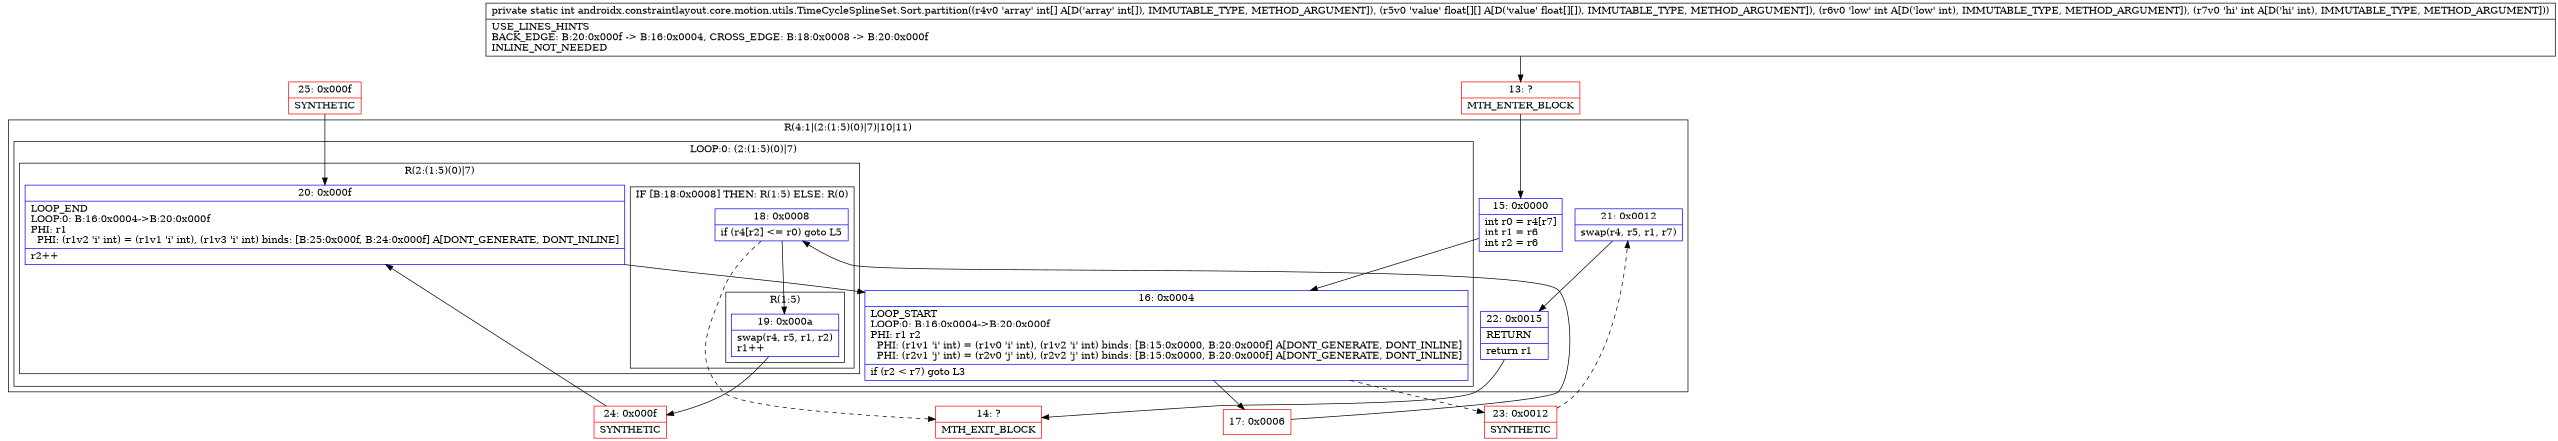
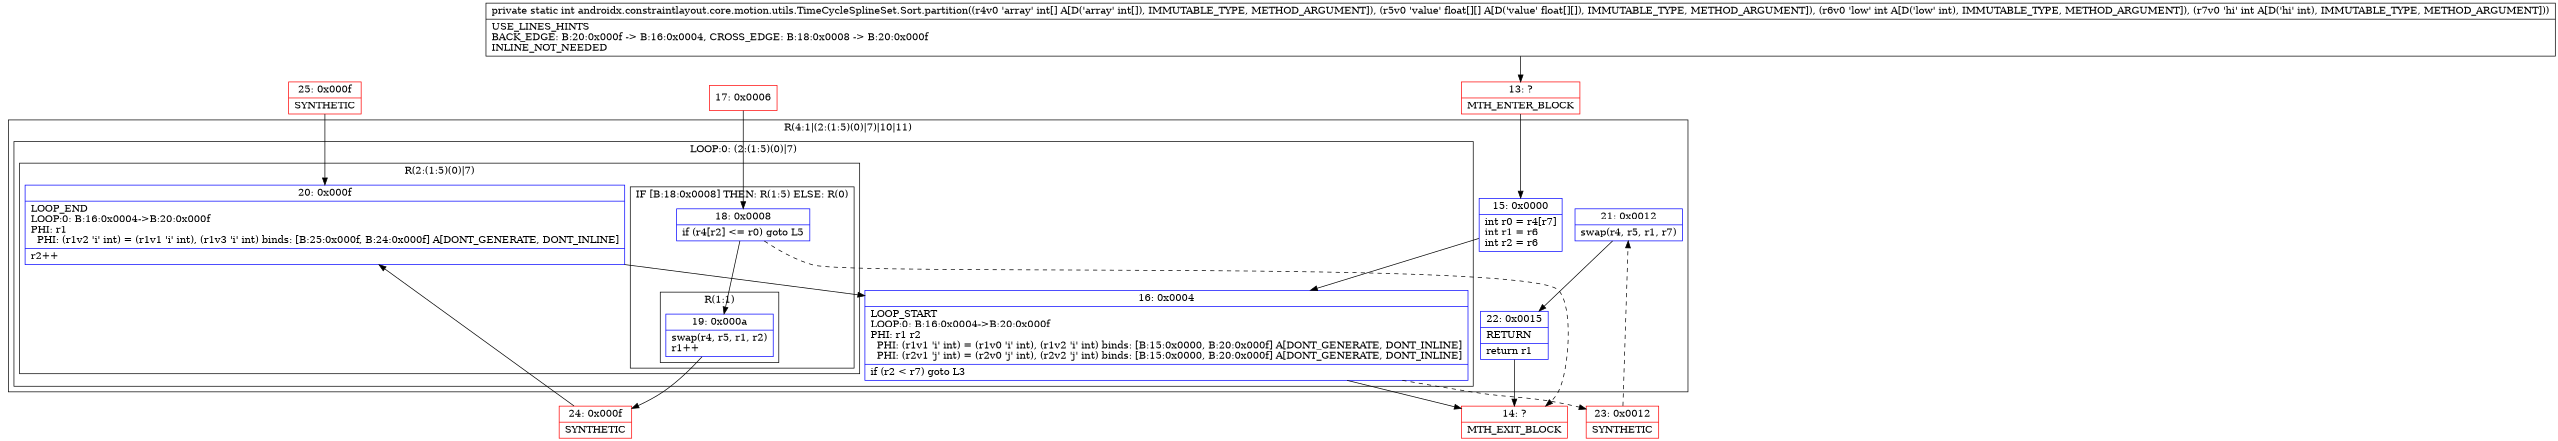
  digraph {
    node [color=blue shape=record]
    n1 [label="{19\:\ 0x000a|swap(r4, r5, r1, r2)\lr1++\l}"]
    n2 [label="{18\:\ 0x0008|if (r4[r2] \<= r0) goto L5\l}"]
    n3 [label="{20\:\ 0x000f|LOOP_END\lLOOP:0: B:16:0x0004\-\>B:20:0x000f\lPHI: r1 \l  PHI: (r1v2 'i' int) = (r1v1 'i' int), (r1v3 'i' int) binds: [B:25:0x000f, B:24:0x000f] A[DONT_GENERATE, DONT_INLINE]\l|r2++\l}"]
    n4 [label="{16\:\ 0x0004|LOOP_START\lLOOP:0: B:16:0x0004\-\>B:20:0x000f\lPHI: r1 r2 \l  PHI: (r1v1 'i' int) = (r1v0 'i' int), (r1v2 'i' int) binds: [B:15:0x0000, B:20:0x000f] A[DONT_GENERATE, DONT_INLINE]\l  PHI: (r2v1 'j' int) = (r2v0 'j' int), (r2v2 'j' int) binds: [B:15:0x0000, B:20:0x000f] A[DONT_GENERATE, DONT_INLINE]\l|if (r2 \< r7) goto L3\l}"]
    n5 [label="{15\:\ 0x0000|int r0 = r4[r7]\lint r1 = r6\lint r2 = r6\l}"]
    n6 [label="{21\:\ 0x0012|swap(r4, r5, r1, r7)\l}"]
    n7 [label="{22\:\ 0x0015|RETURN\l|return r1\l}"]
    n8 [color=red label="{24\:\ 0x000f|SYNTHETIC\l}"]
    n9 [color=red label="{14\:\ ?|MTH_EXIT_BLOCK\l}"]
    n10 [color=red label="{17\:\ 0x0006}"]
    n11 [color=red label="{23\:\ 0x0012|SYNTHETIC\l}"]
    n12 [color=red label="{25\:\ 0x000f|SYNTHETIC\l}"]
    n13 [color=red label="{13\:\ ?|MTH_ENTER_BLOCK\l}"]
    n14 [label="{private static int androidx.constraintlayout.core.motion.utils.TimeCycleSplineSet.Sort.partition((r4v0 'array' int[] A[D('array' int[]), IMMUTABLE_TYPE, METHOD_ARGUMENT]), (r5v0 'value' float[][] A[D('value' float[][]), IMMUTABLE_TYPE, METHOD_ARGUMENT]), (r6v0 'low' int A[D('low' int), IMMUTABLE_TYPE, METHOD_ARGUMENT]), (r7v0 'hi' int A[D('hi' int), IMMUTABLE_TYPE, METHOD_ARGUMENT]))  | USE_LINES_HINTS\lBACK_EDGE: B:20:0x000f \-\> B:16:0x0004, CROSS_EDGE: B:18:0x0008 \-\> B:20:0x000f\lINLINE_NOT_NEEDED\l}" color=""]
    subgraph cluster_1 {
      label="R(4:1|(2:(1:5)(0)|7)|10|11)"
      n5
      n6
      n7
      subgraph cluster_2 {
        label="LOOP:0: (2:(1:5)(0)|7)"
        n4
        subgraph cluster_3 {
          label="R(2:(1:5)(0)|7)"
          n3
          subgraph cluster_4 {
            label="IF [B:18:0x0008] THEN: R(1:5) ELSE: R(0)"
            n2
            subgraph cluster_5 {
-             label="R(1:5)"
+             label="R(1:1)"
              n1
            }
            subgraph cluster_6 {
              label="R(0)"
            }
          }
        }
      }
    }
    n1 -> n8
    n2 -> n1
    n2 -> n9 [style=dashed]
    n3 -> n4
-   n4 -> n10
+   n4 -> n9
    n4 -> n11 [style=dashed]
    n5 -> n4
    n6 -> n7
    n7 -> n9
    n8 -> n3
    n10 -> n2
    n11 -> n6 [style=dashed]
    n12 -> n3
    n13 -> n5
    n14 -> n13
  }
